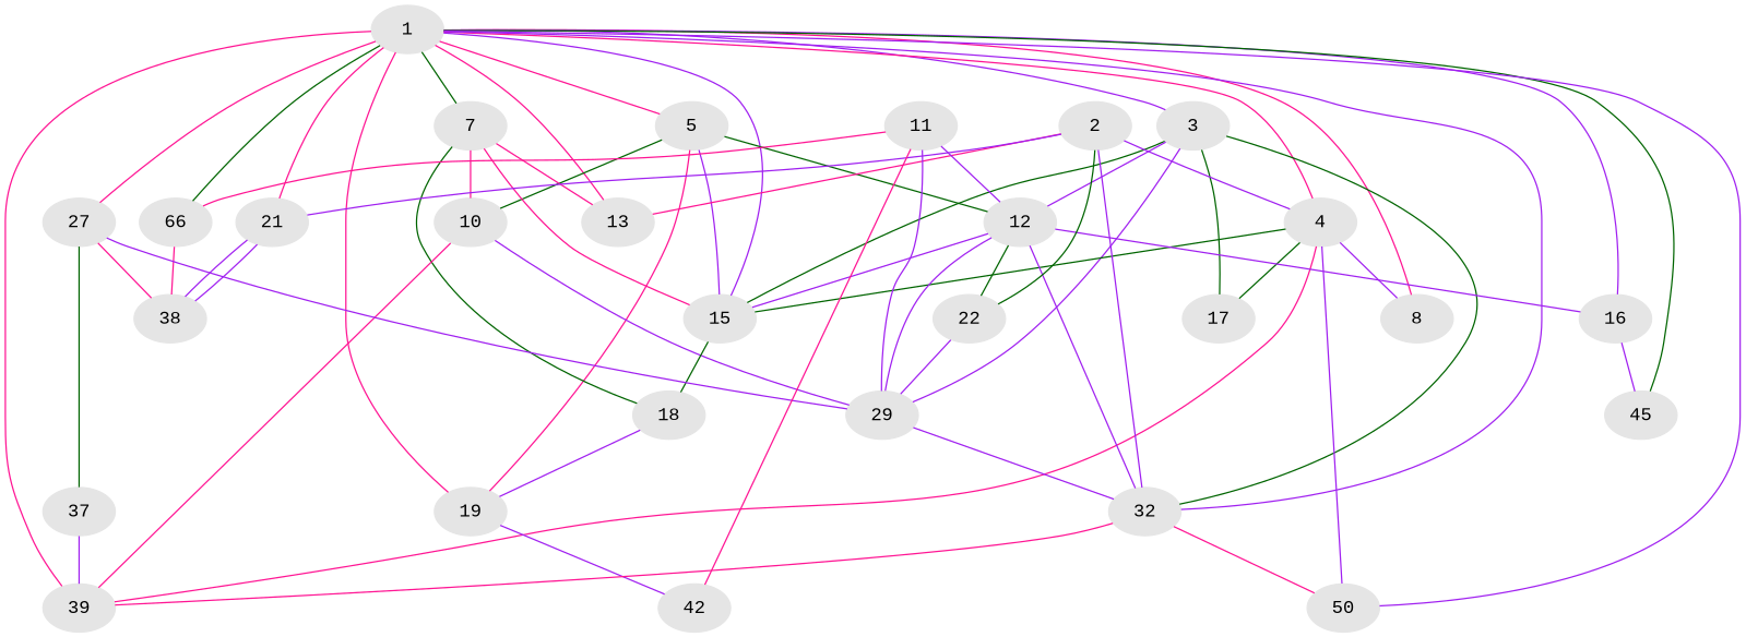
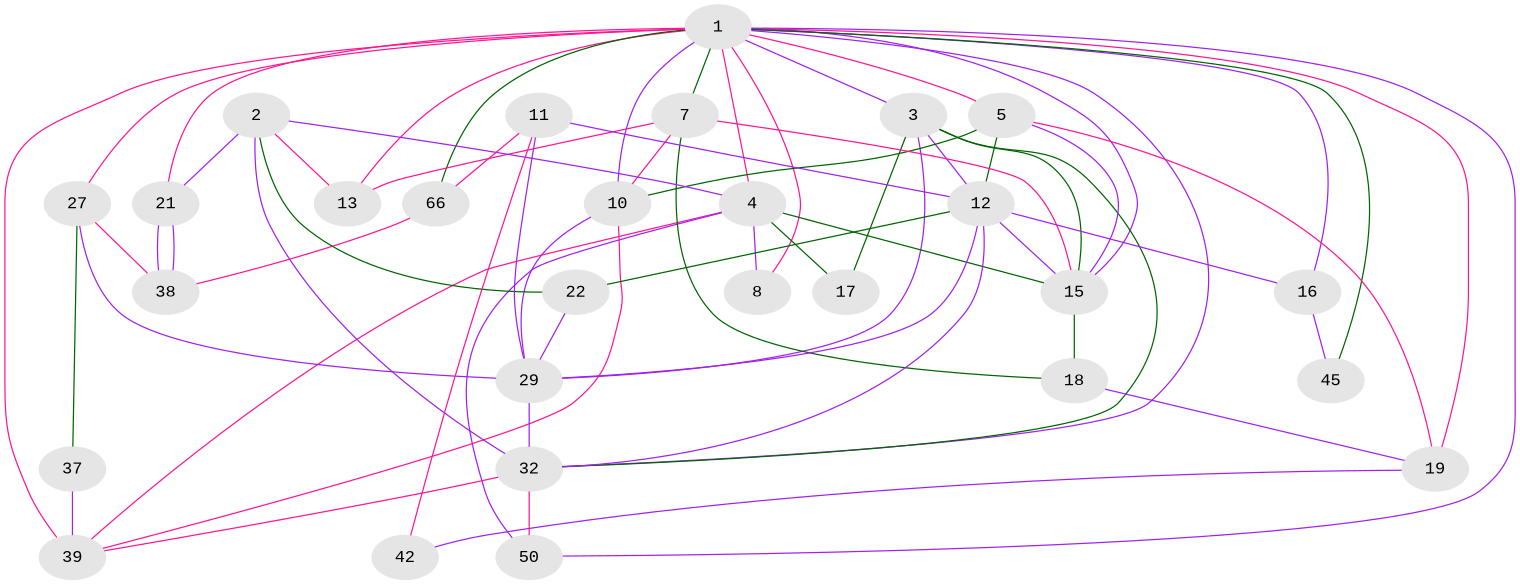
  graph {
    fontname="Liberation Mono"
    node [color=gray90 fontname="Liberation Mono" style=filled]
    edge [color=purple fontname="Liberation Mono"]
    1 [super="+20+52+6"]
    3 [super="+9"]
    4 [super="+41"]
    5 [super="+44"]
    7 [super="+33"]
    8
    10 [super="+51+43"]
    13 [super="+36"]
    15 [super="+35+31"]
    16
    19 [super="+47"]
    21 [super="+23"]
    n13 [label=66]
    27 [super="+49"]
    32 [super="+34"]
    39 [super="+54"]
    45
    50
    12 [super="+46+40"]
    17
    29 [super="+56"]
    18
    42
    38
    37
    2 [super="+48"]
    22
    11 [super="+25"]
    1 -- 3
    1 -- 4 [color=deeppink]
    1 -- 5 [color=deeppink]
    1 -- 7 [color=darkgreen]
    1 -- 8 [color=deeppink weight=2]
+   1 -- 10 [weight=2]
    1 -- 13 [color=deeppink]
    1 -- 15 [weight=2]
    1 -- 16
    1 -- 19 [color=deeppink weight=3]
    1 -- 21 [color=deeppink weight=3]
    1 -- n13 [color=darkgreen]
    1 -- 27 [color=deeppink weight=3]
    1 -- 32
    1 -- 39 [color=deeppink weight=3]
    1 -- 45 [color=darkgreen]
    1 -- 50
    3 -- 15 [color=darkgreen]
    3 -- 32 [color=darkgreen]
    3 -- 12
    3 -- 17 [color=darkgreen]
    3 -- 29
    4 -- 8
    4 -- 15 [color=darkgreen]
    4 -- 39 [color=deeppink]
    4 -- 50
    4 -- 17 [color=darkgreen]
    5 -- 10 [color=darkgreen]
    5 -- 15
    5 -- 19 [color=deeppink]
    5 -- 12 [color=darkgreen]
    7 -- 10 [color=deeppink weight=2]
    7 -- 13 [color=deeppink]
    7 -- 15 [color=deeppink]
    7 -- 18 [color=darkgreen]
    10 -- 39 [color=deeppink]
    10 -- 29
    15 -- 18 [color=darkgreen]
    16 -- 45
    19 -- 42
    21 -- 38
    21 -- 38
    n13 -- 38 [color=deeppink]
    27 -- 29 [weight=2]
    27 -- 38 [color=deeppink]
    27 -- 37 [color=darkgreen]
    32 -- 39 [color=deeppink]
    32 -- 50 [color=deeppink]
    12 -- 15
    12 -- 16
    12 -- 32
    12 -- 29
    12 -- 22 [color=darkgreen]
    29 -- 32
    18 -- 19
    37 -- 39
    2 -- 4
    2 -- 13 [color=deeppink]
    2 -- 21
    2 -- 32 [weight=2]
    2 -- 22 [color=darkgreen]
    22 -- 29
    11 -- n13 [color=deeppink]
    11 -- 12
    11 -- 29
    11 -- 42 [color=deeppink]
  }
